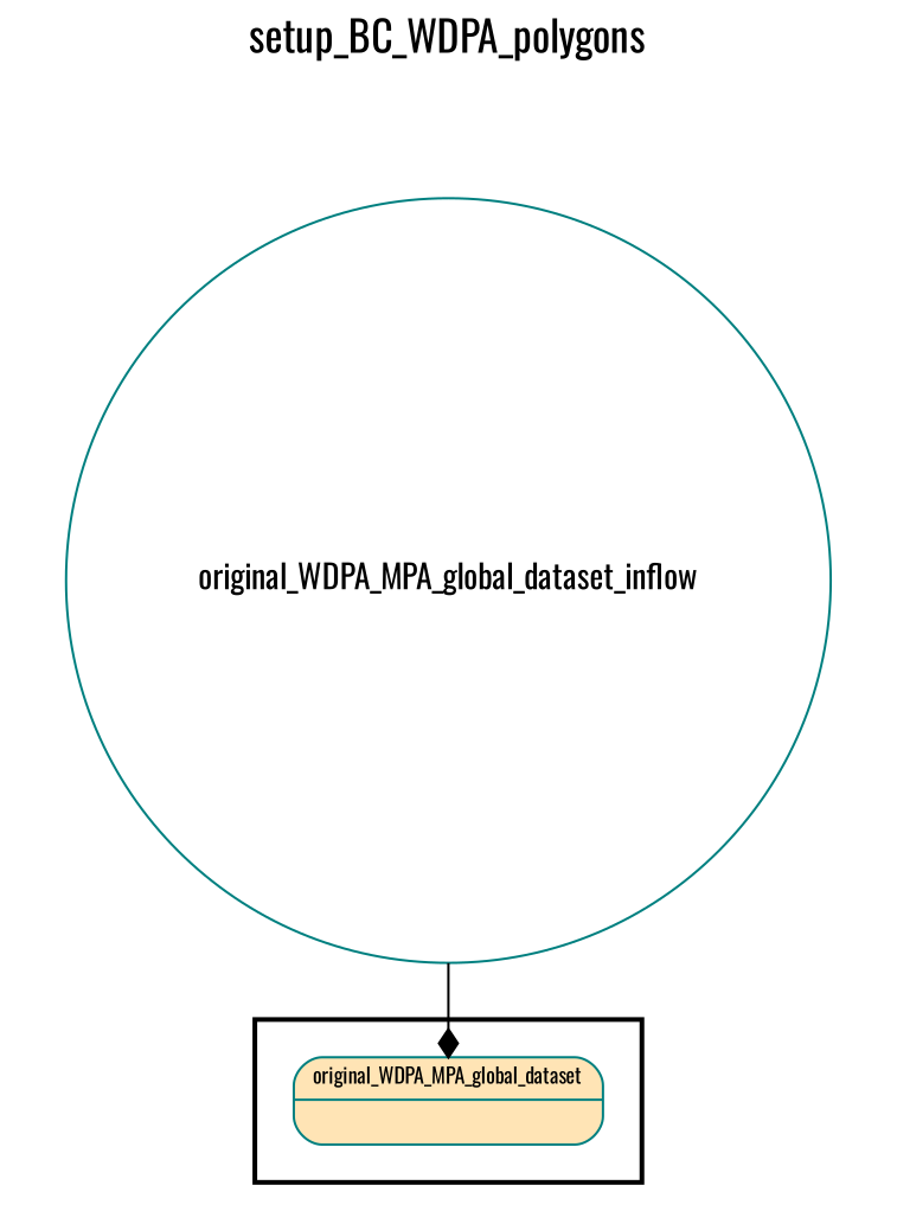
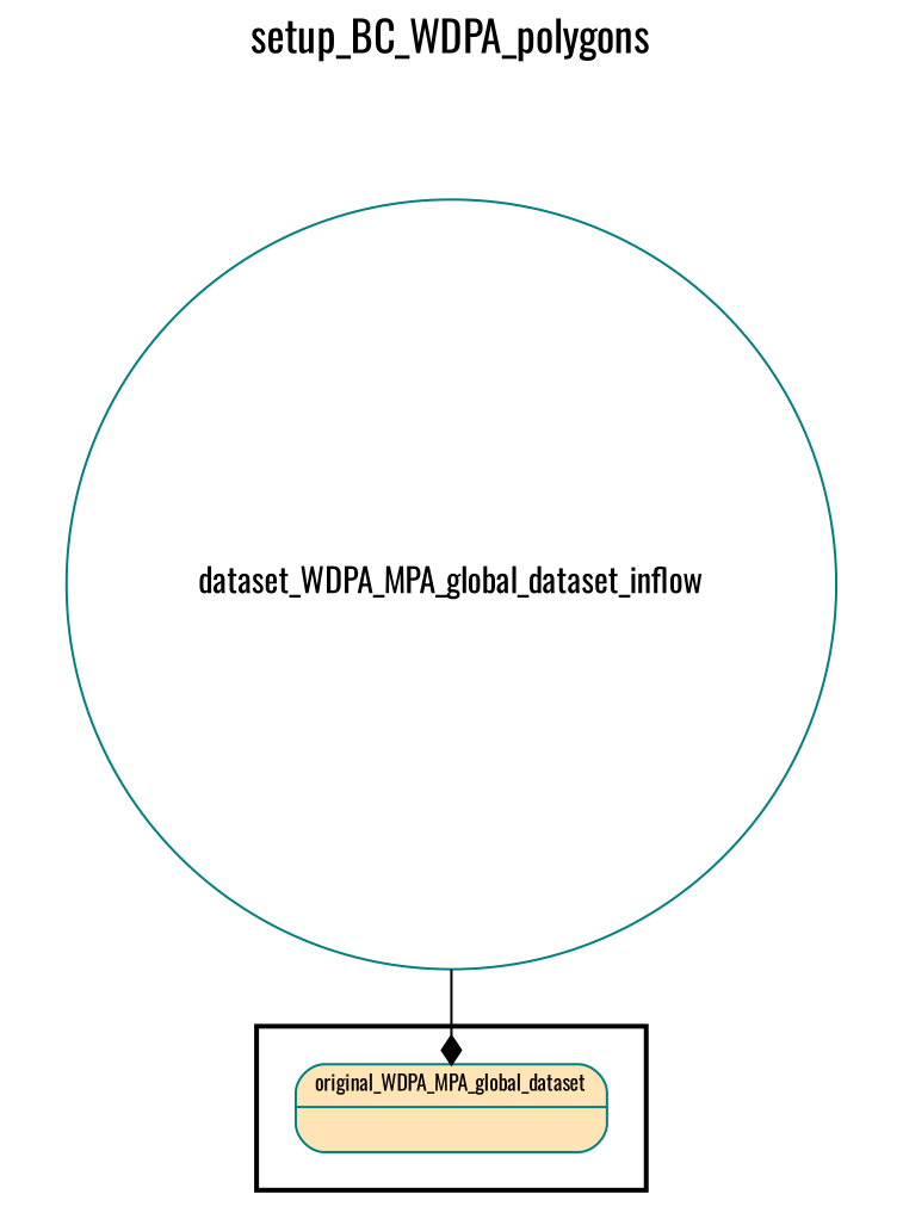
  digraph {
    fontname=Oswald
    fontsize=18
    label=setup_BC_WDPA_polygons
    labelloc=t
    rankdir=TB
    node [fontname=Oswald peripheries=1 color=teal]
    n1 [fillcolor="#FFE4B5" fontsize=9 label="{<f0> original_WDPA_MPA_global_dataset |<f1>}" rankdir=LR shape=record style="rounded,filled"]
-   original_WDPA_MPA_global_dataset_inflow [fillcolor="#FFFFFF" shape=circle width=0.2]
+   original_WDPA_MPA_global_dataset_inflow [fillcolor="#FFFFFF" shape=circle width=0.2 label=dataset_WDPA_MPA_global_dataset_inflow]
    subgraph cluster_1 {
      color=black
      label=""
      penwidth=2
      subgraph cluster_2 {
        color=white
        label=""
        penwidth=2
        n1
      }
    }
    subgraph cluster_3 {
      color=white
      label=""
      penwidth=2
      subgraph cluster_4 {
        color=white
        label=""
        penwidth=2
        original_WDPA_MPA_global_dataset_inflow
      }
    }
    subgraph cluster_5 {
      color=white
      label=""
      penwidth=2
      subgraph cluster_6 {
        color=white
        label=""
        penwidth=2
      }
    }
    original_WDPA_MPA_global_dataset_inflow -> n1 [arrowhead=diamond fontname=Oswald]
  }
